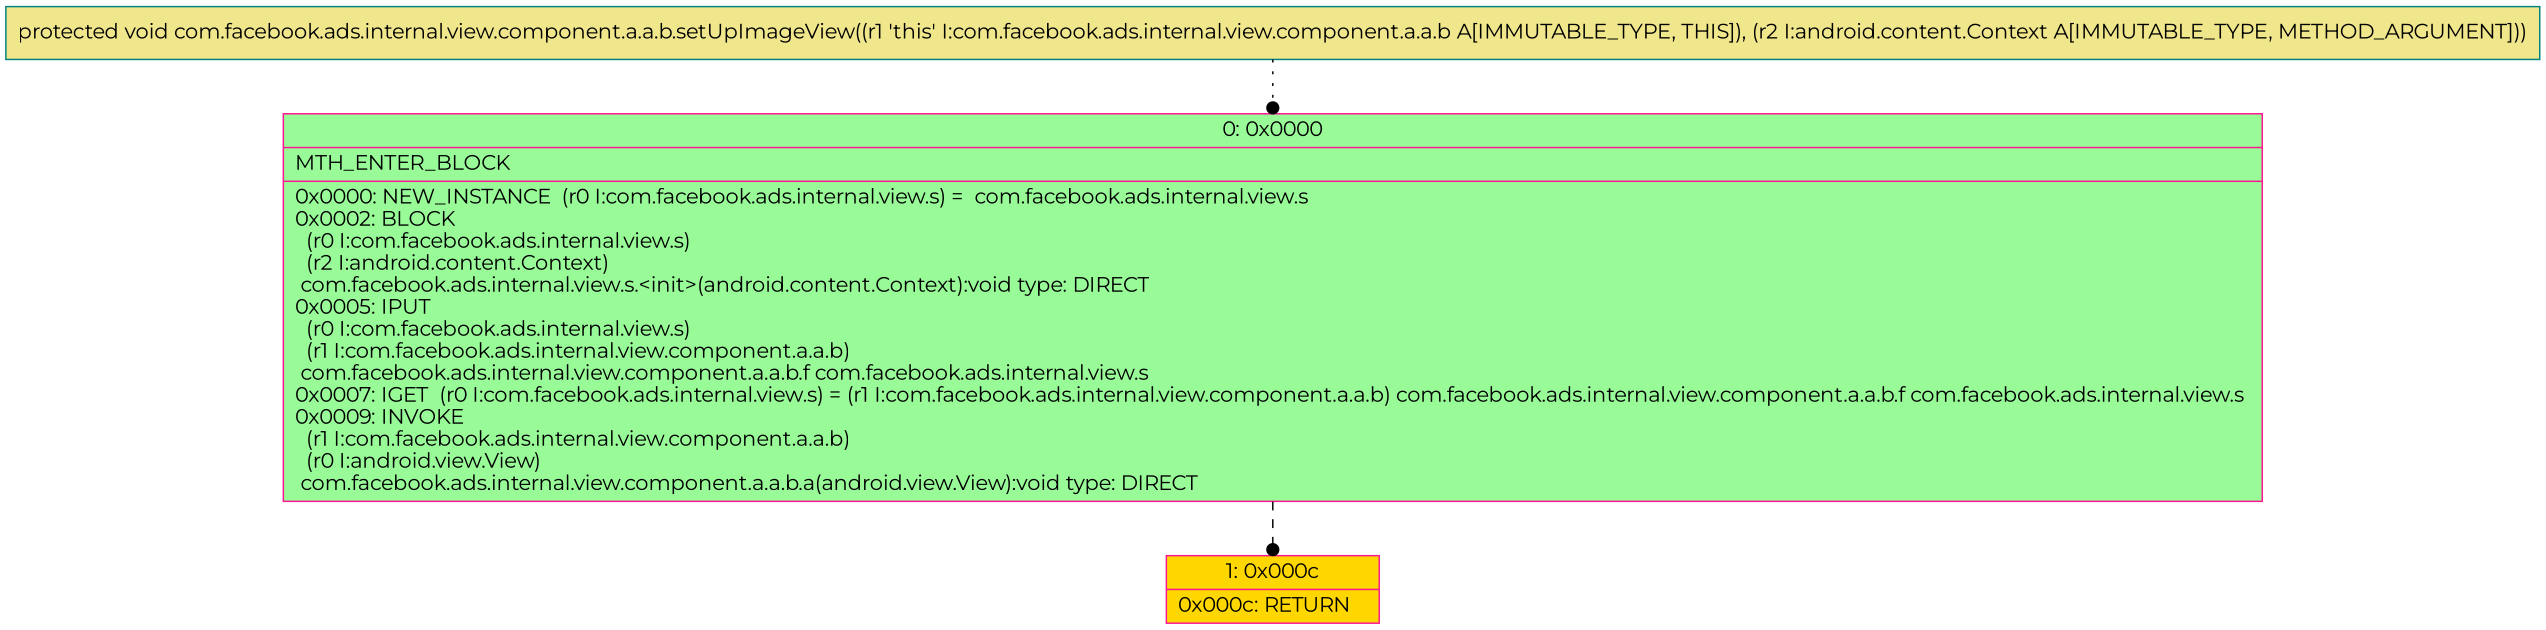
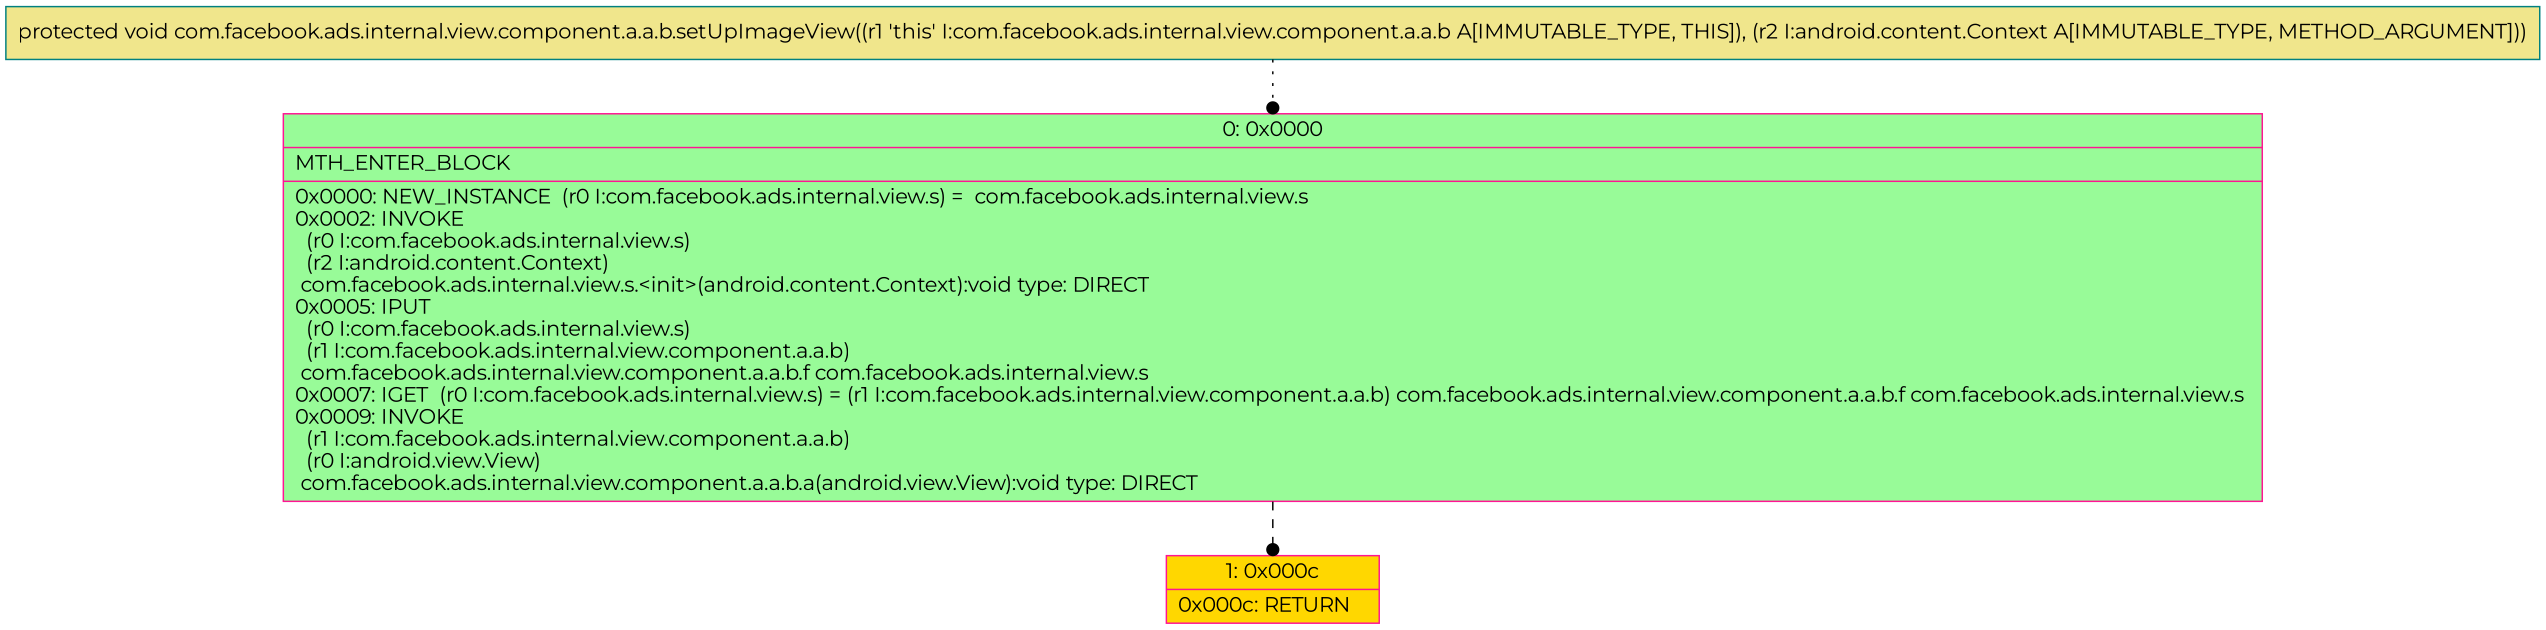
  digraph {
    fontname=Montserrat
    node [shape=record style=filled color=deeppink fontname=Montserrat]
    edge [arrowhead=dot fontname=Montserrat]
-   n1 [label="{0\:\ 0x0000|MTH_ENTER_BLOCK\l|0x0000: NEW_INSTANCE  (r0 I:com.facebook.ads.internal.view.s) =  com.facebook.ads.internal.view.s \l0x0002: BLOCK  \l  (r0 I:com.facebook.ads.internal.view.s)\l  (r2 I:android.content.Context)\l com.facebook.ads.internal.view.s.\<init\>(android.content.Context):void type: DIRECT \l0x0005: IPUT  \l  (r0 I:com.facebook.ads.internal.view.s)\l  (r1 I:com.facebook.ads.internal.view.component.a.a.b)\l com.facebook.ads.internal.view.component.a.a.b.f com.facebook.ads.internal.view.s \l0x0007: IGET  (r0 I:com.facebook.ads.internal.view.s) = (r1 I:com.facebook.ads.internal.view.component.a.a.b) com.facebook.ads.internal.view.component.a.a.b.f com.facebook.ads.internal.view.s \l0x0009: INVOKE  \l  (r1 I:com.facebook.ads.internal.view.component.a.a.b)\l  (r0 I:android.view.View)\l com.facebook.ads.internal.view.component.a.a.b.a(android.view.View):void type: DIRECT \l}" fillcolor=palegreen]
+   n1 [label="{0\:\ 0x0000|MTH_ENTER_BLOCK\l|0x0000: NEW_INSTANCE  (r0 I:com.facebook.ads.internal.view.s) =  com.facebook.ads.internal.view.s \l0x0002: INVOKE  \l  (r0 I:com.facebook.ads.internal.view.s)\l  (r2 I:android.content.Context)\l com.facebook.ads.internal.view.s.\<init\>(android.content.Context):void type: DIRECT \l0x0005: IPUT  \l  (r0 I:com.facebook.ads.internal.view.s)\l  (r1 I:com.facebook.ads.internal.view.component.a.a.b)\l com.facebook.ads.internal.view.component.a.a.b.f com.facebook.ads.internal.view.s \l0x0007: IGET  (r0 I:com.facebook.ads.internal.view.s) = (r1 I:com.facebook.ads.internal.view.component.a.a.b) com.facebook.ads.internal.view.component.a.a.b.f com.facebook.ads.internal.view.s \l0x0009: INVOKE  \l  (r1 I:com.facebook.ads.internal.view.component.a.a.b)\l  (r0 I:android.view.View)\l com.facebook.ads.internal.view.component.a.a.b.a(android.view.View):void type: DIRECT \l}" fillcolor=palegreen]
    n2 [label="{1\:\ 0x000c|0x000c: RETURN   \l}" fillcolor=gold]
    n3 [label="{protected void com.facebook.ads.internal.view.component.a.a.b.setUpImageView((r1 'this' I:com.facebook.ads.internal.view.component.a.a.b A[IMMUTABLE_TYPE, THIS]), (r2 I:android.content.Context A[IMMUTABLE_TYPE, METHOD_ARGUMENT])) }" fillcolor=khaki color=teal]
    n1 -> n2 [style=dashed]
    n3 -> n1 [style=dotted]
  }
